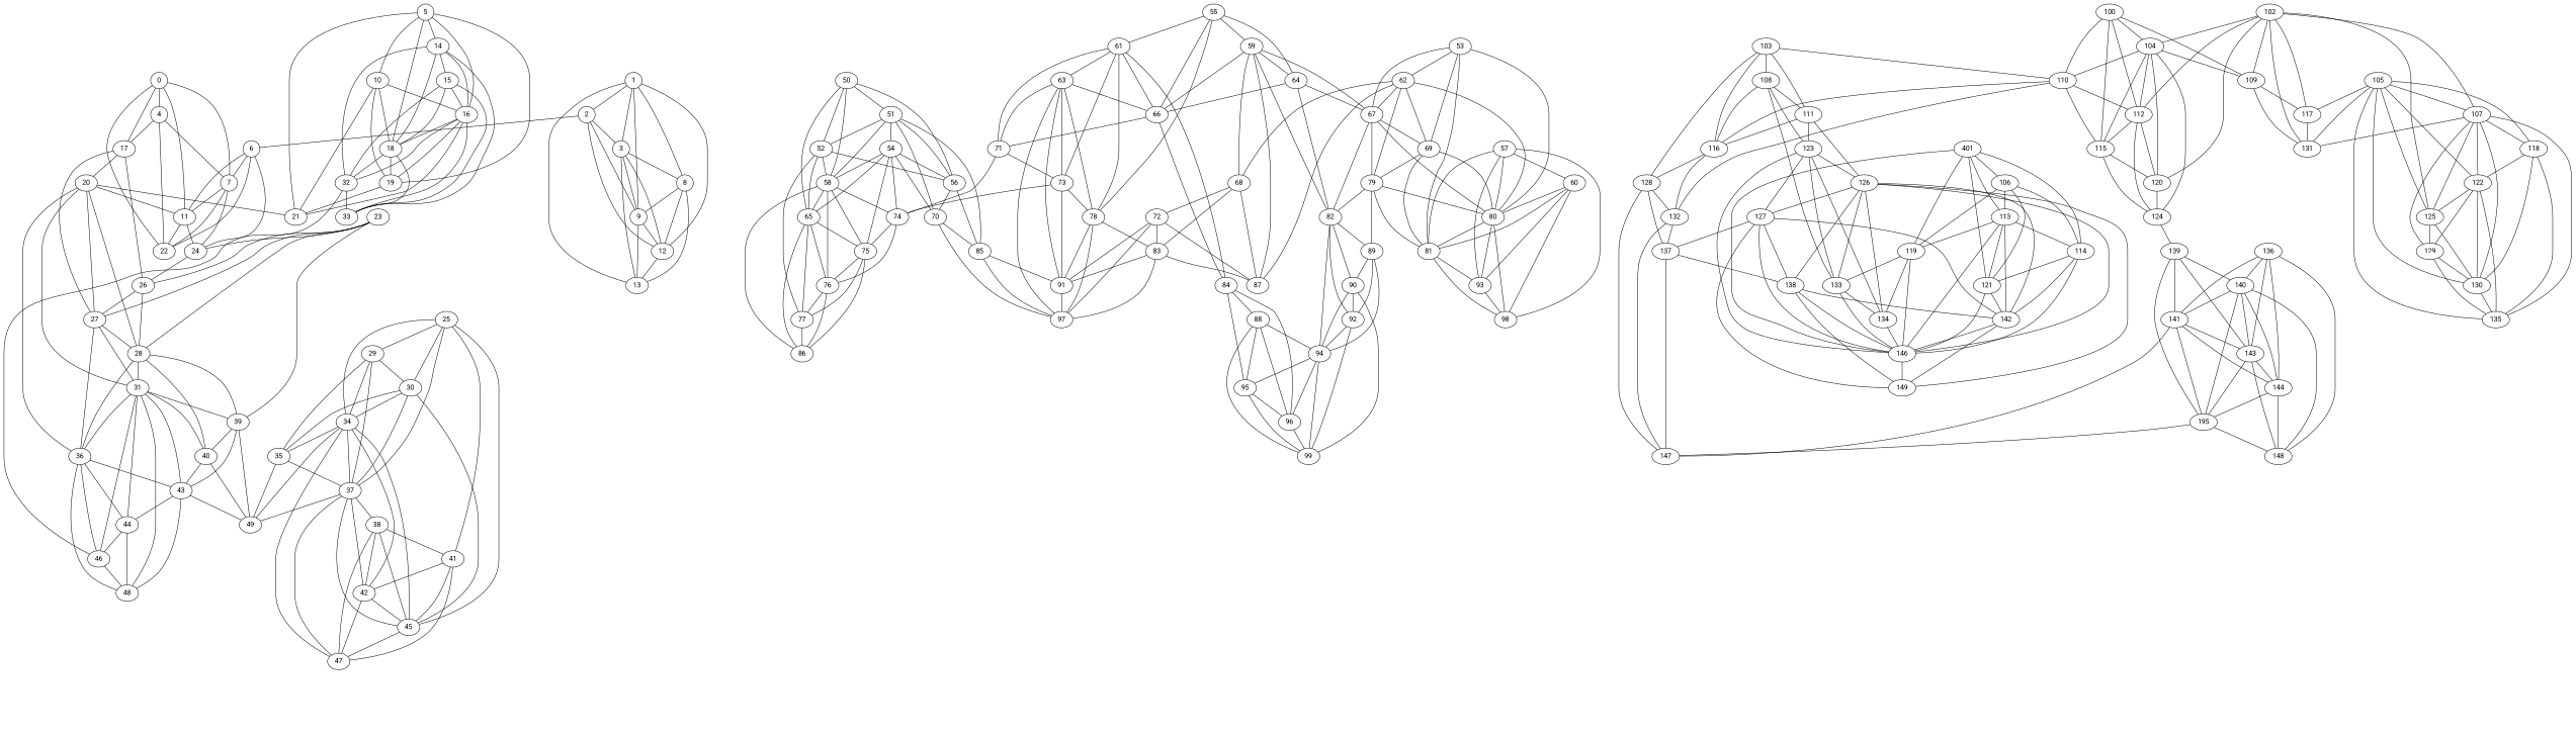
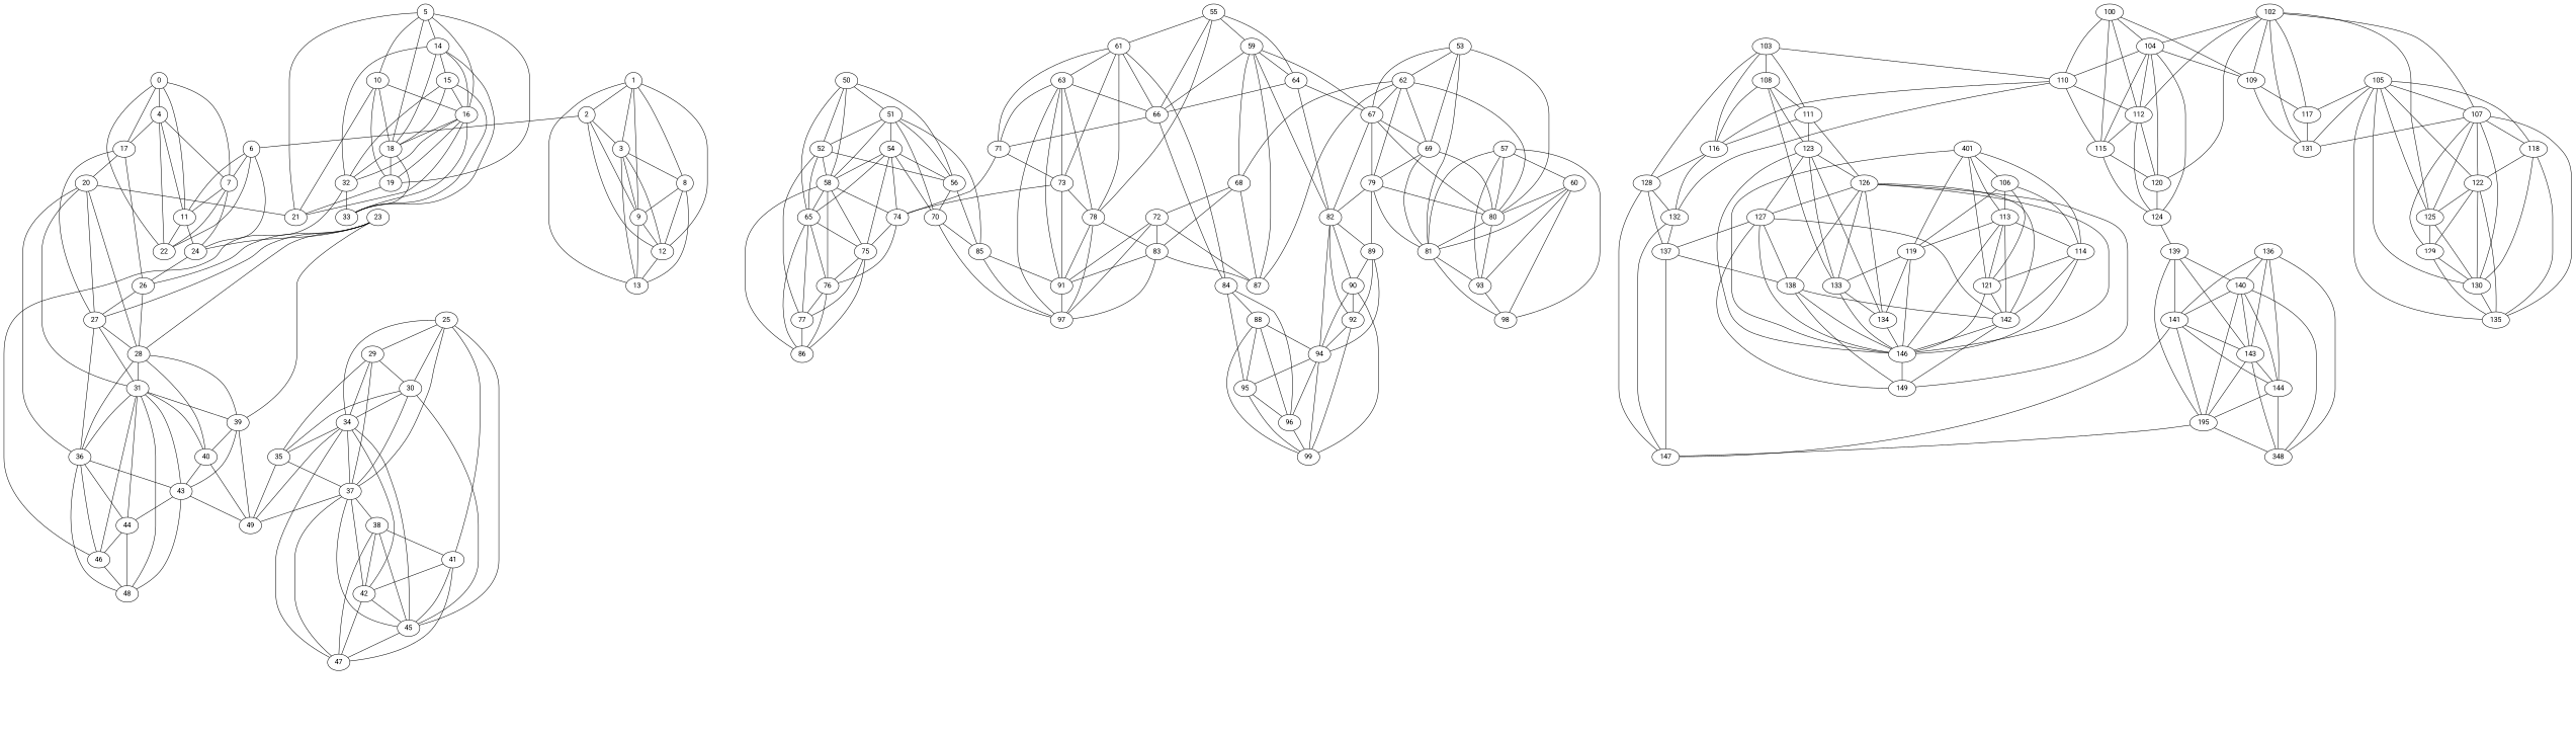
  graph {
    fontname=Roboto
    fontsize=24
    label="\n \n"
    splines=true
    node [fontname=Roboto shape=ellipse]
    edge [fontname=Roboto]
    n1 [height=0.3 label=0 width=0.3]
    n2 [height=0.3 label=4 width=0.3]
    n3 [height=0.3 label=7 width=0.3]
    n4 [height=0.3 label=11 width=0.3]
    n5 [height=0.3 label=17 width=0.3]
    n6 [height=0.3 label=22 width=0.3]
    n7 [height=0.3 label=24 width=0.3]
    n8 [height=0.3 label=20 width=0.3]
    n9 [height=0.3 label=26 width=0.3]
    n10 [height=0.3 label=27 width=0.3]
    n11 [height=0.3 label=1 width=0.3]
    n12 [height=0.3 label=2 width=0.3]
    n13 [height=0.3 label=3 width=0.3]
    n14 [height=0.3 label=8 width=0.3]
    n15 [height=0.3 label=9 width=0.3]
    n16 [height=0.3 label=12 width=0.3]
    n17 [height=0.3 label=13 width=0.3]
    n18 [height=0.3 label=6 width=0.3]
    n19 [height=0.3 label=5 width=0.3]
    n20 [height=0.3 label=10 width=0.3]
    n21 [height=0.3 label=14 width=0.3]
    n22 [height=0.3 label=16 width=0.3]
    n23 [height=0.3 label=18 width=0.3]
    n24 [height=0.3 label=19 width=0.3]
    n25 [height=0.3 label=21 width=0.3]
    n26 [height=0.3 label=15 width=0.3]
    n27 [height=0.3 label=32 width=0.3]
    n28 [height=0.3 label=33 width=0.3]
    n29 [height=0.3 label=46 width=0.3]
    n30 [height=0.3 label=28 width=0.3]
    n31 [height=0.3 label=31 width=0.3]
    n32 [height=0.3 label=36 width=0.3]
    n33 [height=0.3 label=39 width=0.3]
    n34 [height=0.3 label=40 width=0.3]
    n35 [height=0.3 label=43 width=0.3]
    n36 [height=0.3 label=44 width=0.3]
    n37 [height=0.3 label=48 width=0.3]
    n38 [height=0.3 label=23 width=0.3]
    n39 [height=0.3 label=49 width=0.3]
    n40 [height=0.3 label=25 width=0.3]
    n41 [height=0.3 label=29 width=0.3]
    n42 [height=0.3 label=30 width=0.3]
    n43 [height=0.3 label=34 width=0.3]
    n44 [height=0.3 label=37 width=0.3]
    n45 [height=0.3 label=41 width=0.3]
    n46 [height=0.3 label=45 width=0.3]
    n47 [height=0.3 label=35 width=0.3]
    n48 [height=0.3 label=42 width=0.3]
    n49 [height=0.3 label=47 width=0.3]
    n50 [height=0.3 label=38 width=0.3]
    n51 [height=0.3 label=50 width=0.3]
    n52 [height=0.3 label=51 width=0.3]
    n53 [height=0.3 label=52 width=0.3]
    n54 [height=0.3 label=56 width=0.3]
    n55 [height=0.3 label=58 width=0.3]
    n56 [height=0.3 label=65 width=0.3]
    n57 [height=0.3 label=54 width=0.3]
    n58 [height=0.3 label=70 width=0.3]
    n59 [height=0.3 label=85 width=0.3]
    n60 [height=0.3 label=77 width=0.3]
    n61 [height=0.3 label=74 width=0.3]
    n62 [height=0.3 label=75 width=0.3]
    n63 [height=0.3 label=76 width=0.3]
    n64 [height=0.3 label=86 width=0.3]
    n65 [height=0.3 label=97 width=0.3]
    n66 [height=0.3 label=91 width=0.3]
    n67 [height=0.3 label=53 width=0.3]
    n68 [height=0.3 label=62 width=0.3]
    n69 [height=0.3 label=67 width=0.3]
    n70 [height=0.3 label=69 width=0.3]
    n71 [height=0.3 label=80 width=0.3]
    n72 [height=0.3 label=81 width=0.3]
    n73 [height=0.3 label=68 width=0.3]
    n74 [height=0.3 label=87 width=0.3]
    n75 [height=0.3 label=79 width=0.3]
    n76 [height=0.3 label=82 width=0.3]
    n77 [height=0.3 label=93 width=0.3]
    n78 [height=0.3 label=98 width=0.3]
    n79 [height=0.3 label=55 width=0.3]
    n80 [height=0.3 label=59 width=0.3]
    n81 [height=0.3 label=61 width=0.3]
    n82 [height=0.3 label=64 width=0.3]
    n83 [height=0.3 label=66 width=0.3]
    n84 [height=0.3 label=78 width=0.3]
    n85 [height=0.3 label=63 width=0.3]
    n86 [height=0.3 label=71 width=0.3]
    n87 [height=0.3 label=73 width=0.3]
    n88 [height=0.3 label=84 width=0.3]
    n89 [height=0.3 label=83 width=0.3]
    n90 [height=0.3 label=57 width=0.3]
    n91 [height=0.3 label=60 width=0.3]
    n92 [height=0.3 label=72 width=0.3]
    n93 [height=0.3 label=89 width=0.3]
    n94 [height=0.3 label=90 width=0.3]
    n95 [height=0.3 label=92 width=0.3]
    n96 [height=0.3 label=94 width=0.3]
    n97 [height=0.3 label=88 width=0.3]
    n98 [height=0.3 label=95 width=0.3]
    n99 [height=0.3 label=96 width=0.3]
    n100 [height=0.3 label=99 width=0.3]
    n101 [height=0.3 label=100 width=0.3]
    n102 [height=0.3 label=104 width=0.3]
    n103 [height=0.3 label=109 width=0.3]
    n104 [height=0.3 label=110 width=0.3]
    n105 [height=0.3 label=112 width=0.3]
    n106 [height=0.3 label=115 width=0.3]
    n107 [height=0.3 label=120 width=0.3]
    n108 [height=0.3 label=124 width=0.3]
    n109 [height=0.3 label=117 width=0.3]
    n110 [height=0.3 label=131 width=0.3]
    n111 [height=0.3 label=116 width=0.3]
    n112 [height=0.3 label=132 width=0.3]
    n113 [height=0.3 label=401 width=0.3]
    n114 [height=0.3 label=106 width=0.3]
    n115 [height=0.3 label=113 width=0.3]
    n116 [height=0.3 label=114 width=0.3]
    n117 [height=0.3 label=119 width=0.3]
    n118 [height=0.3 label=121 width=0.3]
    n119 [height=0.3 label=146 width=0.3]
    n120 [height=0.3 label=142 width=0.3]
    n121 [height=0.3 label=133 width=0.3]
    n122 [height=0.3 label=134 width=0.3]
    n123 [height=0.3 label=149 width=0.3]
    n124 [height=0.3 label=102 width=0.3]
    n125 [height=0.3 label=107 width=0.3]
    n126 [height=0.3 label=125 width=0.3]
    n127 [height=0.3 label=118 width=0.3]
    n128 [height=0.3 label=122 width=0.3]
    n129 [height=0.3 label=130 width=0.3]
    n130 [height=0.3 label=135 width=0.3]
    n131 [height=0.3 label=129 width=0.3]
    n132 [height=0.3 label=103 width=0.3]
    n133 [height=0.3 label=108 width=0.3]
    n134 [height=0.3 label=111 width=0.3]
    n135 [height=0.3 label=128 width=0.3]
    n136 [height=0.3 label=123 width=0.3]
    n137 [height=0.3 label=126 width=0.3]
    n138 [height=0.3 label=137 width=0.3]
    n139 [height=0.3 label=147 width=0.3]
    n140 [height=0.3 label=139 width=0.3]
    n141 [height=0.3 label=105 width=0.3]
    n142 [height=0.3 label=127 width=0.3]
    n143 [height=0.3 label=138 width=0.3]
    n144 [height=0.3 label=140 width=0.3]
    n145 [height=0.3 label=141 width=0.3]
    n146 [height=0.3 label=143 width=0.3]
    n147 [height=0.3 label=195 width=0.3]
    n148 [height=0.3 label=136 width=0.3]
    n149 [height=0.3 label=144 width=0.3]
-   n150 [height=0.3 label=148 width=0.3]
+   n150 [height=0.3 label=348 width=0.3]
    n1 -- n2
    n1 -- n3
    n1 -- n4
    n1 -- n5
    n1 -- n6
    n2 -- n3
-   n8 -- n4
+   n2 -- n4
    n2 -- n5
    n2 -- n6
    n3 -- n4
    n3 -- n6
    n3 -- n7
    n4 -- n6
    n4 -- n7
    n5 -- n8
    n5 -- n9
    n5 -- n10
    n7 -- n9
    n8 -- n10
    n8 -- n25
    n8 -- n30
    n8 -- n31
    n8 -- n32
    n9 -- n10
    n9 -- n30
    n10 -- n30
    n10 -- n31
    n10 -- n32
    n11 -- n12
    n11 -- n13
    n11 -- n14
    n11 -- n15
    n11 -- n16
    n11 -- n17
    n12 -- n13
    n12 -- n15
    n12 -- n16
    n12 -- n18
    n13 -- n14
    n13 -- n15
    n13 -- n16
    n13 -- n17
    n14 -- n15
    n14 -- n16
    n14 -- n17
    n15 -- n16
    n15 -- n17
    n16 -- n17
    n18 -- n3
    n18 -- n4
    n18 -- n6
    n18 -- n7
    n19 -- n20
    n19 -- n21
    n19 -- n22
    n19 -- n23
    n19 -- n24
    n19 -- n25
    n20 -- n22
    n20 -- n23
    n20 -- n24
    n20 -- n25
    n21 -- n22
    n21 -- n23
    n21 -- n26
    n21 -- n27
    n21 -- n28
    n22 -- n23
    n22 -- n24
    n22 -- n25
    n22 -- n27
    n22 -- n28
    n23 -- n24
    n23 -- n27
    n23 -- n28
    n24 -- n25
    n26 -- n22
    n26 -- n23
    n26 -- n27
    n26 -- n28
    n27 -- n28
    n27 -- n29
    n29 -- n37
    n30 -- n31
    n30 -- n32
    n30 -- n33
    n30 -- n34
    n31 -- n29
    n31 -- n32
    n31 -- n33
    n31 -- n34
    n31 -- n35
    n31 -- n36
    n31 -- n37
    n32 -- n29
    n32 -- n35
    n32 -- n36
    n32 -- n37
    n33 -- n34
    n33 -- n35
    n33 -- n39
    n34 -- n35
    n34 -- n39
    n35 -- n36
    n35 -- n37
    n35 -- n39
    n36 -- n29
    n36 -- n37
    n38 -- n7
    n38 -- n9
    n38 -- n10
    n38 -- n30
    n38 -- n33
    n40 -- n41
    n40 -- n42
    n40 -- n43
    n40 -- n44
    n40 -- n45
    n40 -- n46
    n41 -- n42
    n41 -- n43
    n41 -- n44
    n41 -- n47
    n42 -- n43
    n42 -- n44
    n42 -- n46
    n42 -- n47
    n43 -- n39
    n43 -- n44
    n43 -- n46
    n43 -- n47
    n43 -- n48
    n43 -- n49
    n44 -- n39
    n44 -- n46
    n44 -- n48
    n44 -- n49
    n44 -- n50
    n45 -- n46
    n45 -- n48
    n45 -- n49
    n46 -- n49
    n47 -- n39
    n47 -- n44
    n48 -- n46
    n48 -- n49
    n50 -- n45
    n50 -- n46
    n50 -- n48
    n50 -- n49
    n51 -- n52
    n51 -- n53
    n51 -- n54
    n51 -- n55
    n51 -- n56
    n52 -- n53
    n52 -- n54
    n52 -- n55
    n52 -- n57
    n52 -- n58
    n52 -- n59
    n53 -- n54
    n53 -- n55
    n53 -- n56
    n53 -- n60
    n54 -- n58
    n54 -- n59
    n55 -- n56
    n55 -- n61
    n55 -- n62
    n55 -- n63
    n55 -- n64
    n56 -- n60
    n56 -- n62
    n56 -- n63
    n56 -- n64
    n57 -- n54
    n57 -- n55
    n57 -- n56
    n57 -- n58
    n57 -- n61
    n57 -- n62
    n58 -- n59
    n58 -- n65
    n59 -- n65
    n59 -- n66
    n60 -- n64
    n61 -- n62
    n61 -- n63
    n62 -- n60
    n62 -- n63
    n62 -- n64
    n63 -- n60
    n63 -- n64
    n66 -- n65
    n67 -- n68
    n67 -- n69
    n67 -- n70
    n67 -- n71
    n67 -- n72
    n68 -- n69
    n68 -- n70
    n68 -- n71
    n68 -- n73
    n68 -- n74
    n68 -- n75
    n69 -- n70
    n69 -- n71
    n69 -- n75
    n69 -- n76
    n70 -- n71
    n70 -- n72
    n70 -- n75
    n71 -- n72
    n71 -- n77
-   n71 -- n78
    n72 -- n77
    n72 -- n78
    n73 -- n74
    n73 -- n89
    n73 -- n92
    n75 -- n71
    n75 -- n72
    n75 -- n76
    n75 -- n93
    n76 -- n93
    n76 -- n94
    n76 -- n95
    n76 -- n96
    n77 -- n78
    n79 -- n80
    n79 -- n81
    n79 -- n82
    n79 -- n83
    n79 -- n84
    n80 -- n69
    n80 -- n73
    n80 -- n74
    n80 -- n76
    n80 -- n82
    n80 -- n83
    n81 -- n83
    n81 -- n84
    n81 -- n85
    n81 -- n86
    n81 -- n87
    n81 -- n88
    n82 -- n69
    n82 -- n76
    n82 -- n83
    n83 -- n86
    n83 -- n88
    n84 -- n65
    n84 -- n66
    n84 -- n89
    n85 -- n65
    n85 -- n66
    n85 -- n83
    n85 -- n84
    n85 -- n86
    n85 -- n87
    n86 -- n61
    n86 -- n87
    n87 -- n61
    n87 -- n66
    n87 -- n84
    n88 -- n97
    n88 -- n98
    n88 -- n99
    n89 -- n65
    n89 -- n66
    n89 -- n74
    n90 -- n71
    n90 -- n72
    n90 -- n77
    n90 -- n78
    n90 -- n91
    n91 -- n71
    n91 -- n72
    n91 -- n77
    n91 -- n78
    n92 -- n65
    n92 -- n66
    n92 -- n74
    n92 -- n89
    n93 -- n94
    n93 -- n95
    n93 -- n96
    n94 -- n95
    n94 -- n96
    n94 -- n100
    n95 -- n96
    n95 -- n100
    n96 -- n98
    n96 -- n99
    n96 -- n100
    n97 -- n96
    n97 -- n98
    n97 -- n99
    n97 -- n100
    n98 -- n99
    n98 -- n100
    n99 -- n100
    n101 -- n102
    n101 -- n103
    n101 -- n104
    n101 -- n105
    n101 -- n106
    n102 -- n103
    n102 -- n104
    n102 -- n105
    n102 -- n106
    n102 -- n107
    n102 -- n108
    n103 -- n109
    n103 -- n110
    n104 -- n105
    n104 -- n106
    n104 -- n111
    n104 -- n112
    n105 -- n106
    n105 -- n107
    n105 -- n108
    n106 -- n107
    n106 -- n108
    n107 -- n108
    n108 -- n140
    n109 -- n110
    n111 -- n112
    n111 -- n135
    n112 -- n138
    n112 -- n139
    n113 -- n114
    n113 -- n115
    n113 -- n116
    n113 -- n117
    n113 -- n118
    n113 -- n119
    n114 -- n115
    n114 -- n116
    n114 -- n117
    n114 -- n118
    n115 -- n116
    n115 -- n117
    n115 -- n118
    n115 -- n119
    n115 -- n120
    n116 -- n118
    n116 -- n119
    n116 -- n120
    n117 -- n119
    n117 -- n121
    n117 -- n122
    n118 -- n119
    n118 -- n120
    n119 -- n123
    n120 -- n119
    n120 -- n123
    n121 -- n119
    n121 -- n122
    n122 -- n119
    n124 -- n102
    n124 -- n103
    n124 -- n105
    n124 -- n107
    n124 -- n109
    n124 -- n110
    n124 -- n125
    n124 -- n126
    n125 -- n110
    n125 -- n126
    n125 -- n127
    n125 -- n128
    n125 -- n129
    n125 -- n130
    n125 -- n131
    n126 -- n129
    n126 -- n131
    n127 -- n128
    n127 -- n129
    n127 -- n130
    n128 -- n126
    n128 -- n129
    n128 -- n130
    n128 -- n131
    n129 -- n130
    n131 -- n129
    n131 -- n130
    n132 -- n104
    n132 -- n111
    n132 -- n133
    n132 -- n134
    n132 -- n135
    n133 -- n111
    n133 -- n121
    n133 -- n134
    n133 -- n136
    n134 -- n111
    n134 -- n136
    n134 -- n137
    n135 -- n112
    n135 -- n138
    n135 -- n139
    n136 -- n119
    n136 -- n121
    n136 -- n122
    n136 -- n137
    n136 -- n142
    n137 -- n119
    n137 -- n120
    n137 -- n121
    n137 -- n122
    n137 -- n123
    n137 -- n142
    n137 -- n143
    n138 -- n139
    n138 -- n143
    n140 -- n144
    n140 -- n145
    n140 -- n146
    n140 -- n147
    n141 -- n109
    n141 -- n110
    n141 -- n125
    n141 -- n126
    n141 -- n127
    n141 -- n128
    n141 -- n129
    n141 -- n130
    n142 -- n119
    n142 -- n120
    n142 -- n123
    n142 -- n138
    n142 -- n143
    n143 -- n119
    n143 -- n120
    n143 -- n123
    n144 -- n145
    n144 -- n146
    n144 -- n147
    n144 -- n149
    n144 -- n150
    n145 -- n139
    n145 -- n146
    n145 -- n147
    n145 -- n149
    n146 -- n147
    n146 -- n149
    n146 -- n150
    n147 -- n139
    n147 -- n150
    n148 -- n144
    n148 -- n145
    n148 -- n146
    n148 -- n149
    n148 -- n150
    n149 -- n147
    n149 -- n150
  }
